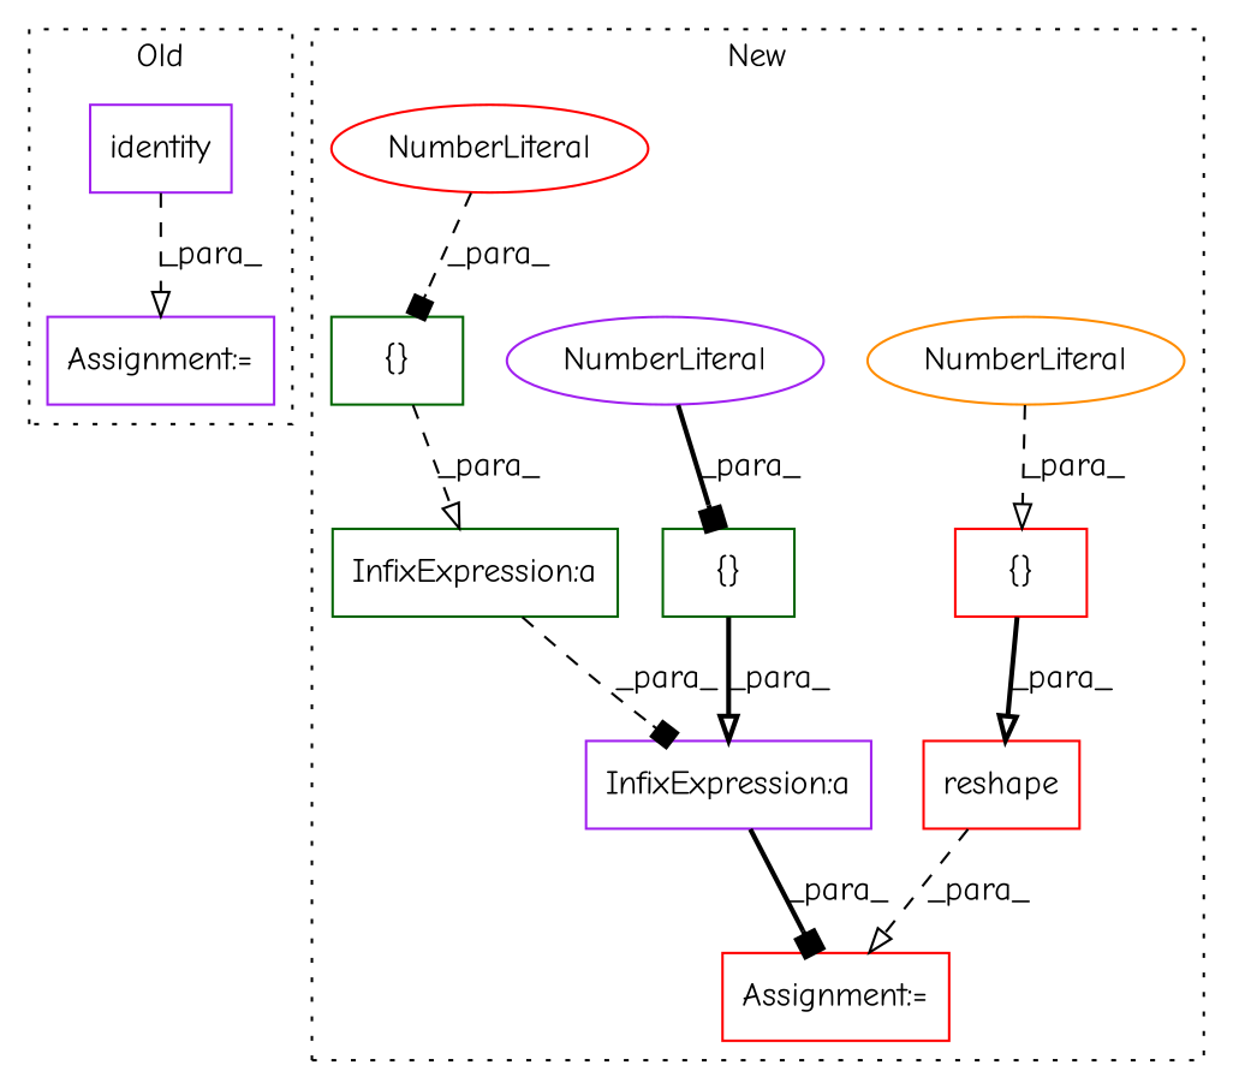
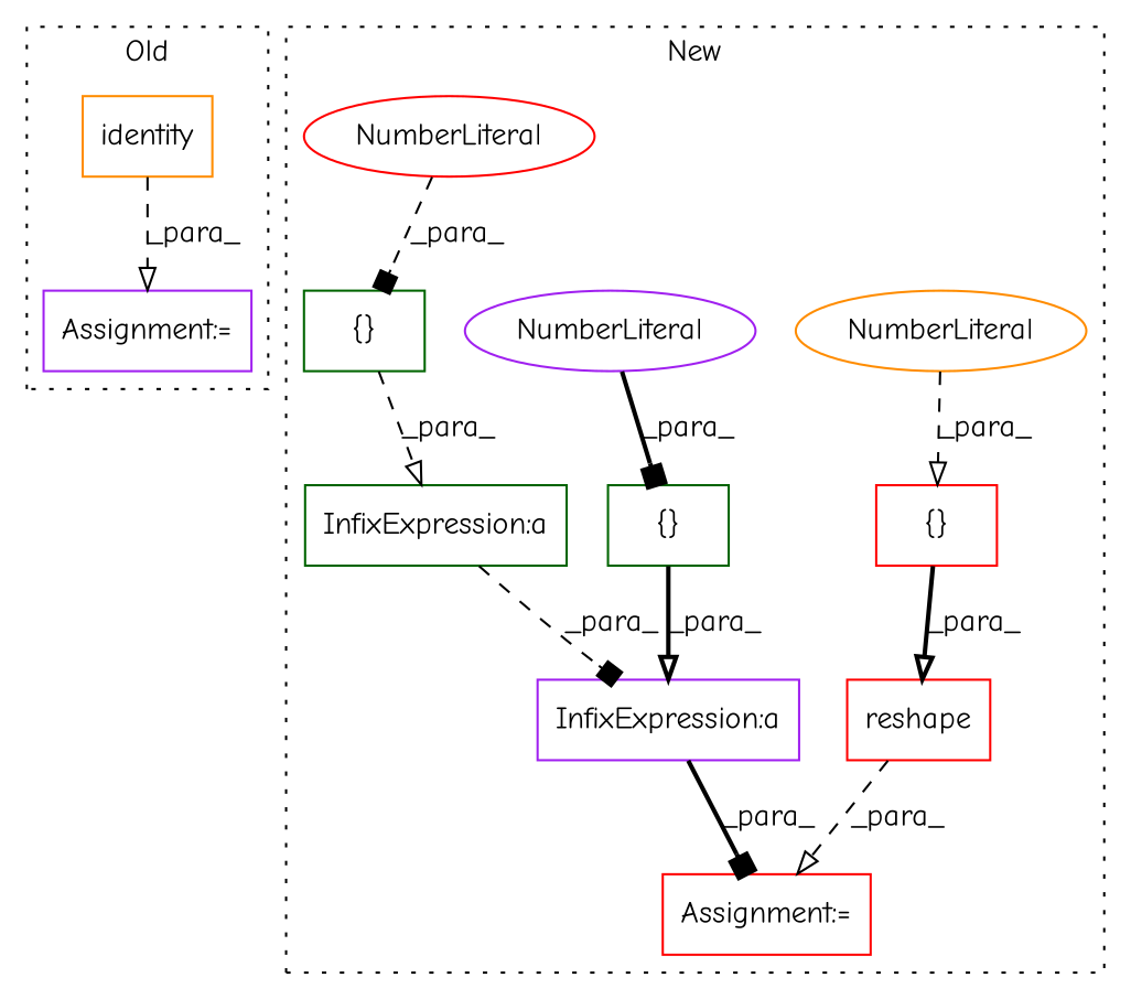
  digraph {
    fontname="Comic Neue"
    node [a=4 l=1 shape=box color=red fontname="Comic Neue"]
    edge [style=dashed arrowhead=onormal fontname="Comic Neue"]
-   n1 [a=32 l="9,1" label=identity s="14875,14885" color=purple]
+   n1 [a=32 l="9,1" label=identity s="14875,14885" color=darkorange]
    n2 [a=7 label="Assignment:=" s=14863 color=purple]
    n3 [a=32 l="8,1" label=reshape s="15327,15365"]
    n4 [a=7 label="Assignment:=" s=15535]
    n5 [a=27 l=3 label="InfixExpression:a" s=15492 color=darkgreen]
    n6 [a=27 l=3 label="InfixExpression:a" s=15502 color=purple]
    n7 [l="1,1" label="{}" s="15346,15364"]
    n8 [a=34 label=NumberLiteral s=15349 shape=ellipse color=darkorange]
    n9 [l="1,1" label="{}" s="15514,15516" color=darkgreen]
    n10 [a=34 label=NumberLiteral s=15515 shape=ellipse color=purple]
    n11 [l="1,1" label="{}" s="15489,15491" color=darkgreen]
    n12 [a=34 label=NumberLiteral s=15490 shape=ellipse]
    subgraph cluster_1 {
      label=Old
      style=dotted
      n1
      n2
    }
    subgraph cluster_2 {
      label=New
      style=dotted
      n3
      n4
      n5
      n6
      n7
      n8
      n9
      n10
      n11
      n12
    }
    n1 -> n2 [label=_para_]
    n3 -> n4 [label=_para_]
    n5 -> n6 [label=_para_ arrowhead=box]
    n6 -> n4 [label=_para_ style=bold arrowhead=box]
    n7 -> n3 [label=_para_ style=bold]
    n8 -> n7 [label=_para_]
    n9 -> n6 [label=_para_ style=bold]
    n10 -> n9 [label=_para_ style=bold arrowhead=box]
    n11 -> n5 [label=_para_]
    n12 -> n11 [label=_para_ arrowhead=box]
  }
